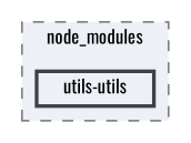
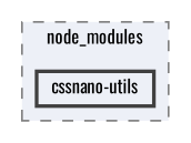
  digraph {
    compound=true
    fontname=Oswald
-   n1 [color=grey25 fillcolor="#edf0f7" fontname=Oswald fontsize=10 height=0.2 label="utils-utils" shape=box style="filled,bold" width=0.4]
+   n1 [color=grey25 fillcolor="#edf0f7" fontname=Oswald fontsize=10 height=0.2 label="cssnano-utils" shape=box style="filled,bold" width=0.4]
    subgraph cluster_1 {
      bgcolor="#edf0f7"
      fontsize=10
      label=node_modules
      pencolor=grey50
      style="filled,dashed"
      n1
    }
  }
